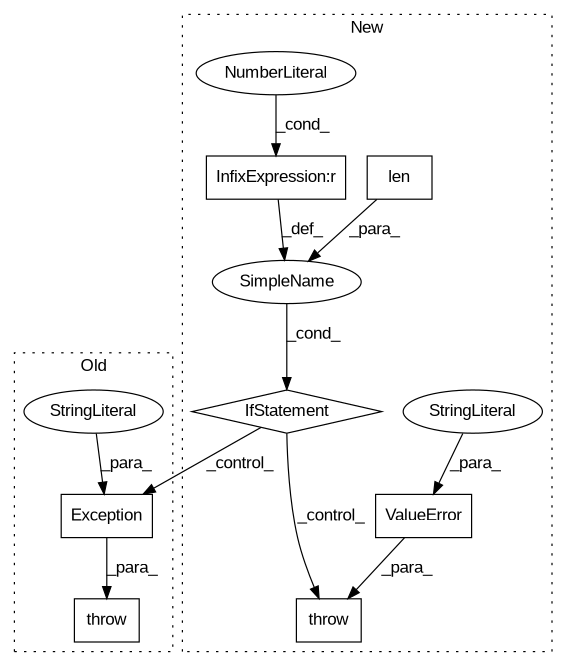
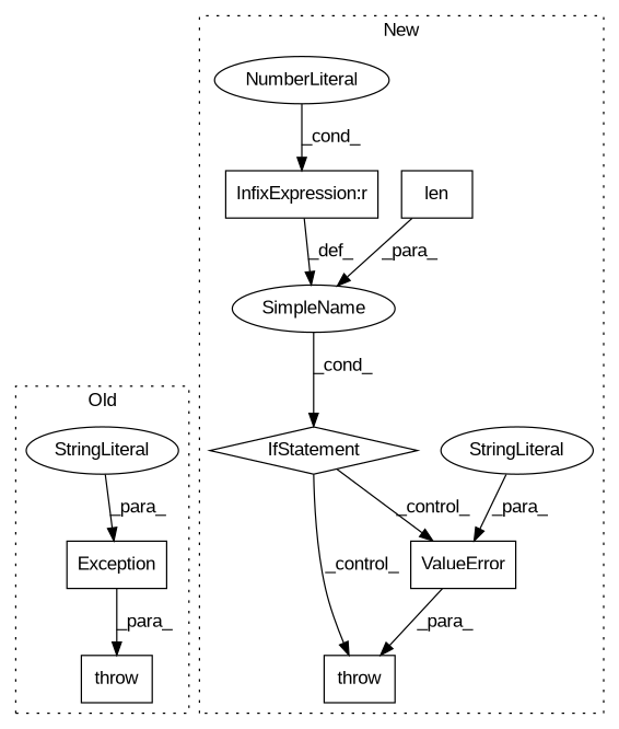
  digraph {
    fontname="Liberation Sans"
    node [a=32 fontname="Liberation Sans" l=6 shape=box]
    edge [fontname="Liberation Sans"]
    n1 [l="10,1" label=Exception s="29343,29382"]
    n2 [a=53 label=throw s=29337]
    n3 [a=45 l=29 label=StringLiteral s=29353 shape=ellipse]
    n4 [l="4,1" label=len s="29741,29759"]
    n5 [a=25 l="4,2" label=IfStatement s="29737,29765" shape=diamond]
    n6 [a=27 l=4 label="InfixExpression:r" s=29760]
    n7 [a=34 l=1 label=NumberLiteral s=29764 shape=ellipse]
    n8 [a=42 label=SimpleName shape=ellipse l=""]
    n9 [a=53 label=throw s=29779]
    n10 [l="11,1" label=ValueError s="29785,29985"]
    n11 [a=45 l=189 label=StringLiteral s=29796 shape=ellipse]
    subgraph cluster_1 {
      label=Old
      style=dotted
      n1
      n2
      n3
    }
    subgraph cluster_2 {
      label=New
      style=dotted
      n4
      n5
      n6
      n7
      n8
      n9
      n10
      n11
    }
    n1 -> n2 [label=_para_]
    n3 -> n1 [label=_para_]
    n4 -> n8 [label=_para_]
    n5 -> n9 [label=_control_]
-   n5 -> n1 [label=_control_]
+   n5 -> n10 [label=_control_]
    n6 -> n8 [label=_def_]
    n7 -> n6 [label=_cond_]
    n8 -> n5 [label=_cond_]
    n10 -> n9 [label=_para_]
    n11 -> n10 [label=_para_]
  }
